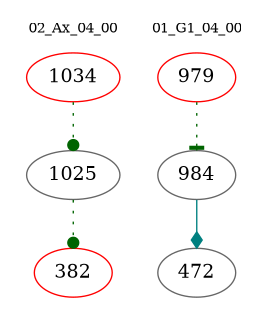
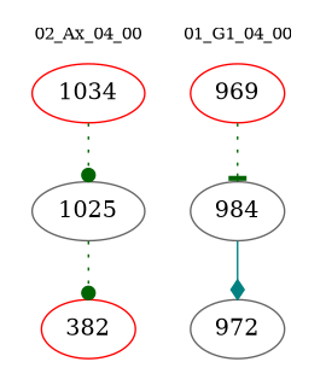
  digraph {
    node [color=red]
    edge [arrowhead=dot color=darkgreen style=dotted]
    n1 [label=1034]
    n2 [color=gray40 label=1025]
    n3 [label=382]
-   n4 [label=979]
+   n4 [label=969]
    n5 [color=gray40 label=984]
-   n6 [color=gray40 label=472]
+   n6 [color=gray40 label=972]
    subgraph cluster_1 {
      color=white
      fontsize=10
      label="02_Ax_04_00"
      n1
      n2
      n3
    }
    subgraph cluster_2 {
      color=white
      fontsize=10
      label="01_G1_04_00"
      n4
      n5
      n6
    }
    n1 -> n2
    n2 -> n3
    n4 -> n5 [arrowhead=tee]
    n5 -> n6 [arrowhead=diamond color=teal style=solid]
  }
